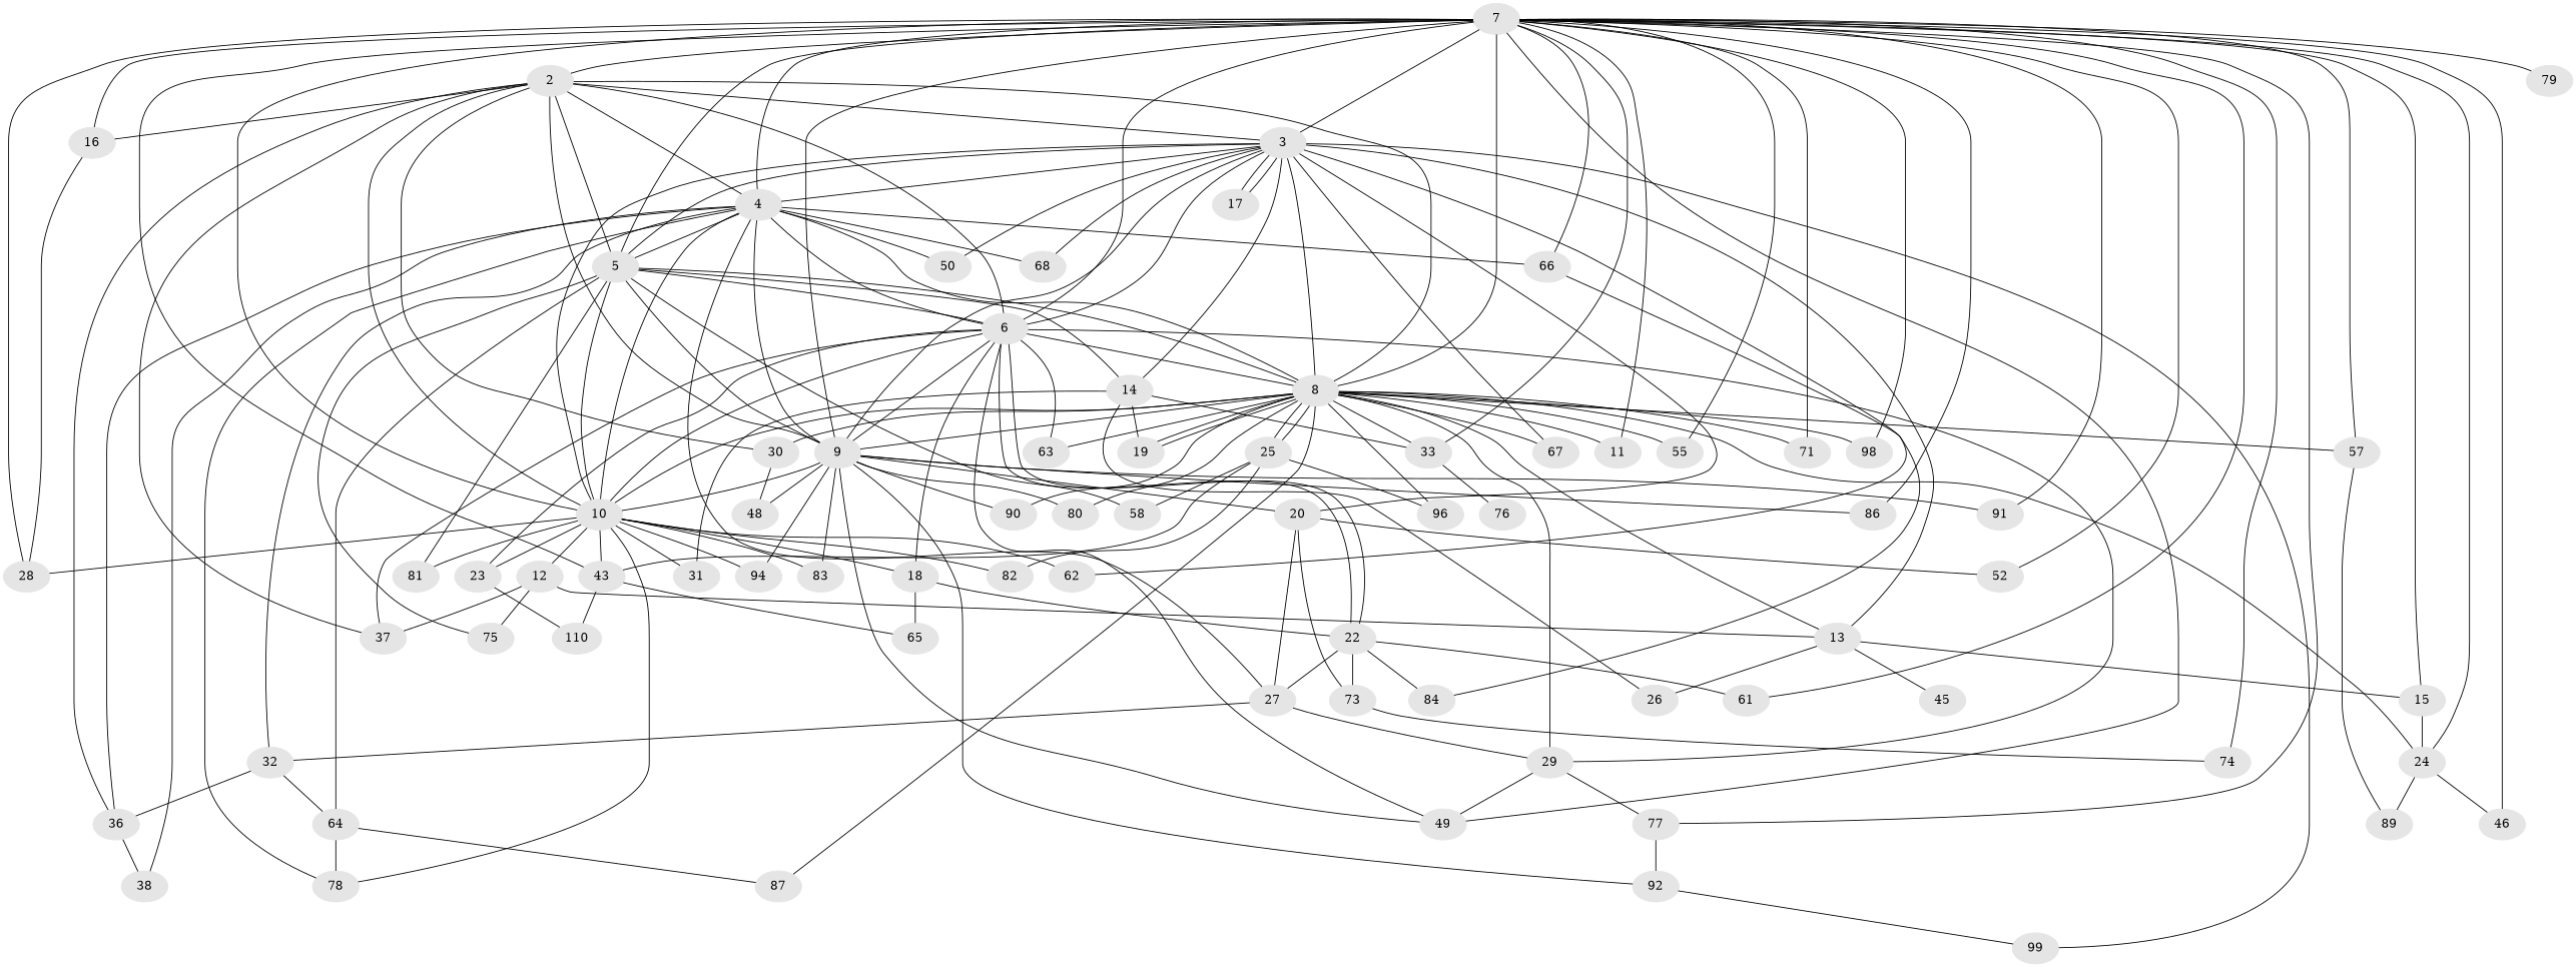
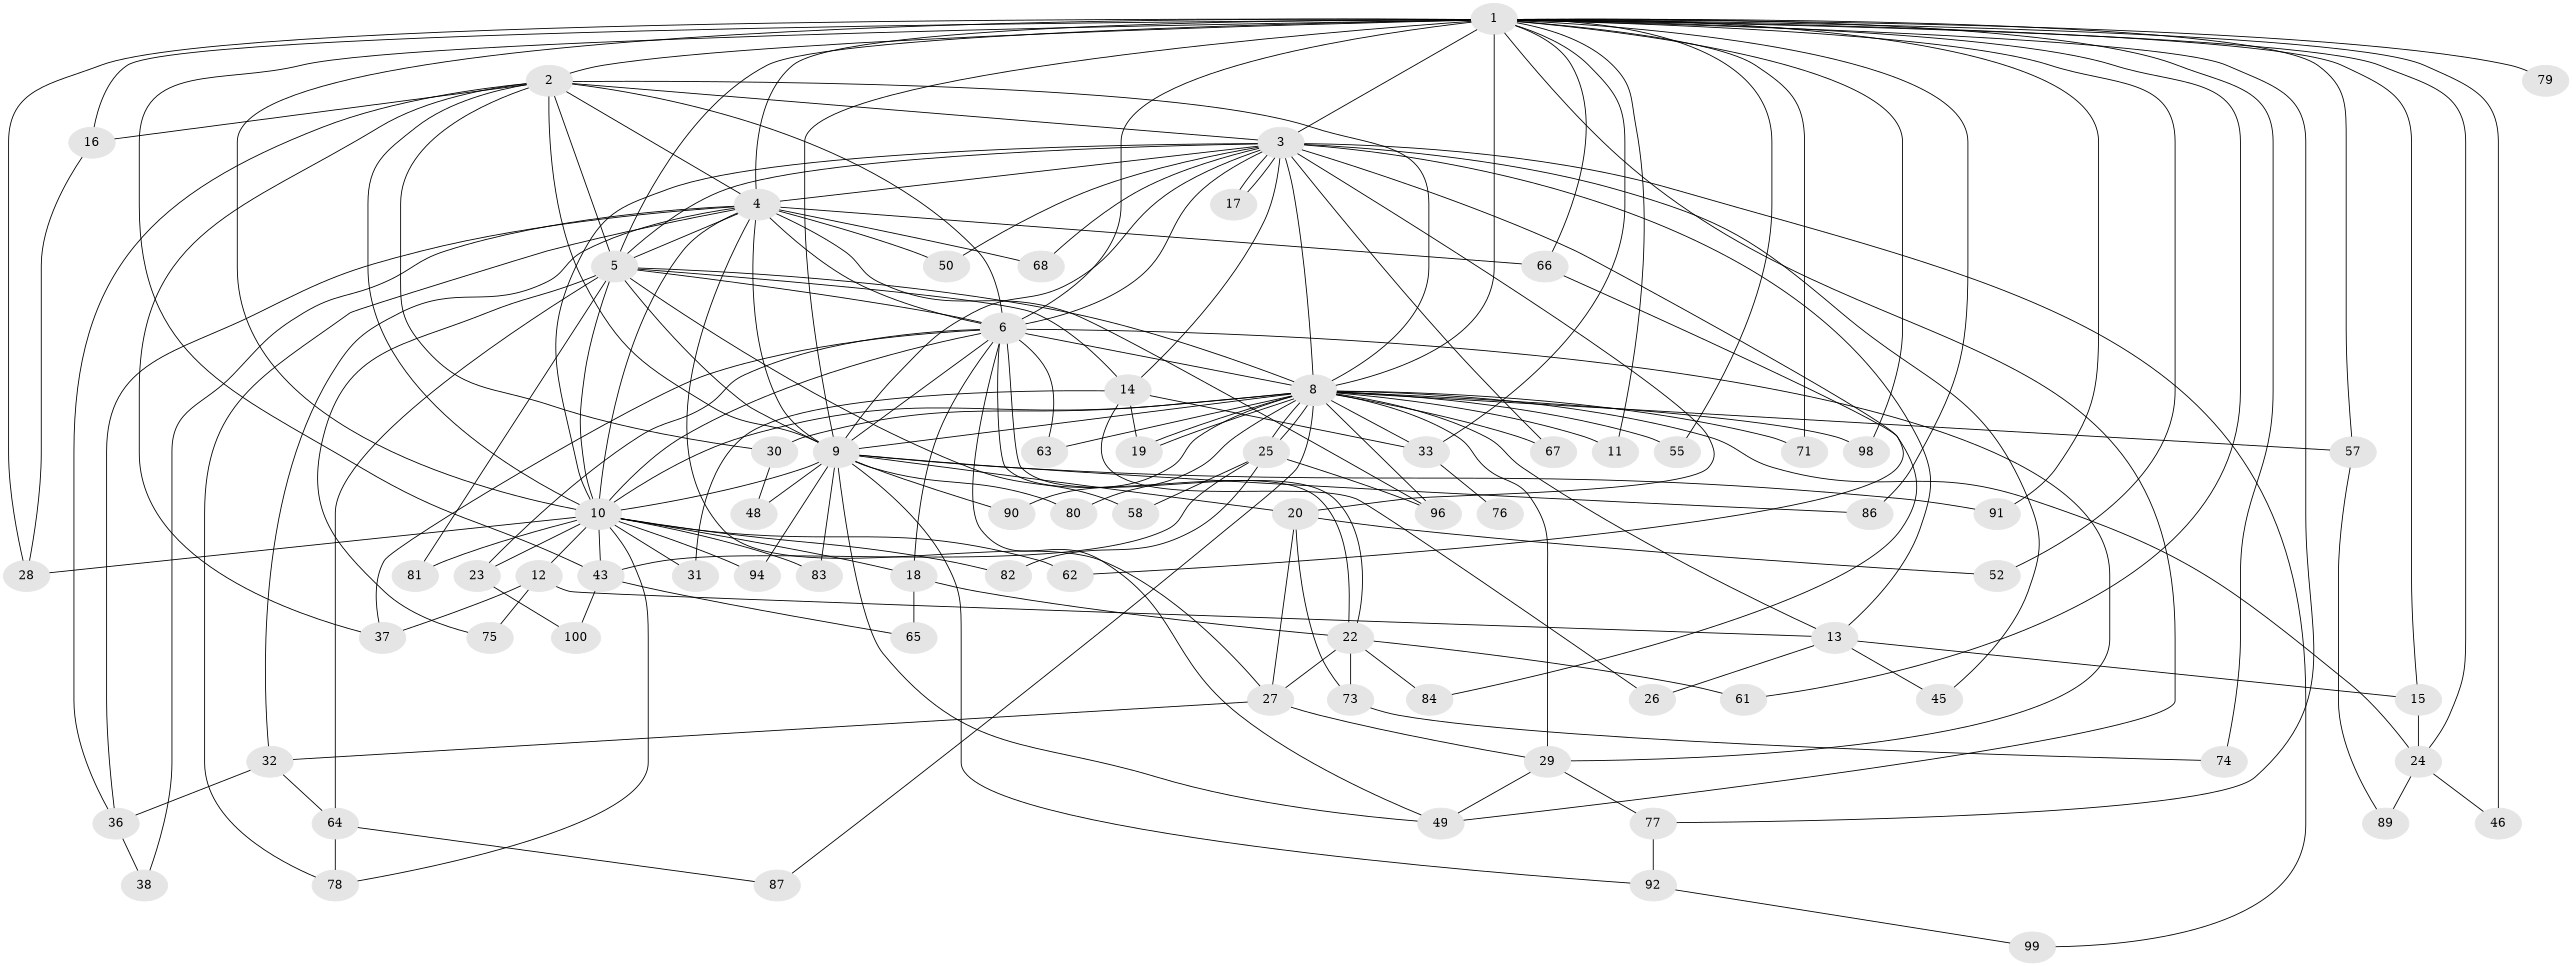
  graph {
    node [color=gray90 style=filled]
-   1 [super="+7" label=7]
+   1 [super="+7"]
    2 [super="+42"]
    3 [super="+57"]
    4 [super="+72"]
    5 [super="+47"]
    6 [super="+97"]
    8 [super="+41"]
    9 [super="+60"]
    10 [super="+56"]
    11 [super="+93"]
    15
    16 [super="+54"]
    24 [super="+40"]
    28
    33 [super="+34"]
    43
    46 [super="+101"]
    49 [super="+70"]
    52
    n20 [label=57]
    55
    61
    66
    71
    74
    77
    79
    86
    91
    98
    30
    36 [super="+59"]
    37 [super="+51"]
    13
    14 [super="+39"]
    17
    20 [super="+35"]
    45
    50
    62
    67
    68
    99
    27
    32
    38
    78 [super="+95"]
    58
    64
    75
    81
    18
    22 [super="+69"]
    23
    29 [super="+44"]
    63
    19
    25 [super="+88"]
    80
    87
    90
    96
    48
    83
    92
    94
    12 [super="+21"]
    31
    82
    89
    76
    65
-   100 [label=110]
+   100
    84
    26
    73 [super="+85"]
    1 -- 2 [weight=2]
    1 -- 3 [weight=3]
    1 -- 4 [weight=2]
    1 -- 5 [weight=3]
    1 -- 6 [weight=2]
    1 -- 8 [weight=2]
    1 -- 9 [weight=2]
    1 -- 10 [weight=3]
    1 -- 11
    1 -- 15
    1 -- 16
    1 -- 24
    1 -- 28
    1 -- 33
    1 -- 43
    1 -- 46 [weight=2]
    1 -- 49
    1 -- 52
    1 -- n20
    1 -- 55
    1 -- 61
    1 -- 66
    1 -- 71
    1 -- 74
    1 -- 77
    1 -- 79 [weight=2]
    1 -- 86
    1 -- 91
    1 -- 98
    2 -- 3
    2 -- 4
    2 -- 5
    2 -- 6
    2 -- 8
    2 -- 9
    2 -- 10
    2 -- 16
    2 -- 30
    2 -- 36
    2 -- 37
    3 -- 4 [weight=2]
    3 -- 5
    3 -- 6
    3 -- 8 [weight=2]
    3 -- 9
    3 -- 10
    3 -- 13
    3 -- 14
    3 -- 17
    3 -- 17
    3 -- 20
+   3 -- 45
    3 -- 50
    3 -- 62
    3 -- 67
    3 -- 68
    3 -- 99
    4 -- 5
    4 -- 6
-   4 -- 8
+   4 -- 96
    4 -- 9
    4 -- 10
    4 -- 66
    4 -- 36
    4 -- 50
    4 -- 68
    4 -- 27
    4 -- 32
    4 -- 38
    4 -- 78
    5 -- 6
    5 -- 8
    5 -- 9
    5 -- 10
    5 -- 14
    5 -- 58
    5 -- 64
    5 -- 75
    5 -- 81
    6 -- 8
    6 -- 9
    6 -- 10
    6 -- 49
    6 -- 37
    6 -- 18
    6 -- 22
    6 -- 22
    6 -- 23
    6 -- 29
    6 -- 63
    8 -- 9 [weight=2]
    8 -- 10
    8 -- 11 [weight=2]
    8 -- 24
    8 -- 33
    8 -- n20
    8 -- 55
    8 -- 71
    8 -- 98
    8 -- 30
    8 -- 13
    8 -- 67
    8 -- 29
    8 -- 63
    8 -- 19
    8 -- 19
    8 -- 25
    8 -- 25
    8 -- 80
    8 -- 87
    8 -- 90
    8 -- 96
    9 -- 10
    9 -- 49
    9 -- 86
    9 -- 91
    9 -- 20
    9 -- 80
    9 -- 90
    9 -- 48
    9 -- 83
    9 -- 92
    9 -- 94
    10 -- 28
    10 -- 43
    10 -- 62
    10 -- 78
    10 -- 81
    10 -- 18
    10 -- 23
    10 -- 83
    10 -- 94
    10 -- 12
    10 -- 31
    10 -- 82
    15 -- 24
    16 -- 28
    24 -- 46
    24 -- 89
    33 -- 76
    43 -- 65
    43 -- 100
    n20 -- 89
    66 -- 84
    77 -- 92
    30 -- 48
    36 -- 38
    13 -- 15
    13 -- 45
    13 -- 26
    14 -- 33
    14 -- 19
    14 -- 31
    14 -- 26
    20 -- 52
    20 -- 27
    20 -- 73
    27 -- 32
    27 -- 29
    32 -- 36
    32 -- 64
    64 -- 78
    64 -- 87
    18 -- 22
    18 -- 65
    22 -- 61
    22 -- 27
    22 -- 84
    22 -- 73
    23 -- 100
    29 -- 49
    29 -- 77
    25 -- 43
    25 -- 58
    25 -- 96
    25 -- 82
    92 -- 99
    12 -- 37
    12 -- 13
    12 -- 75
    73 -- 74
  }
